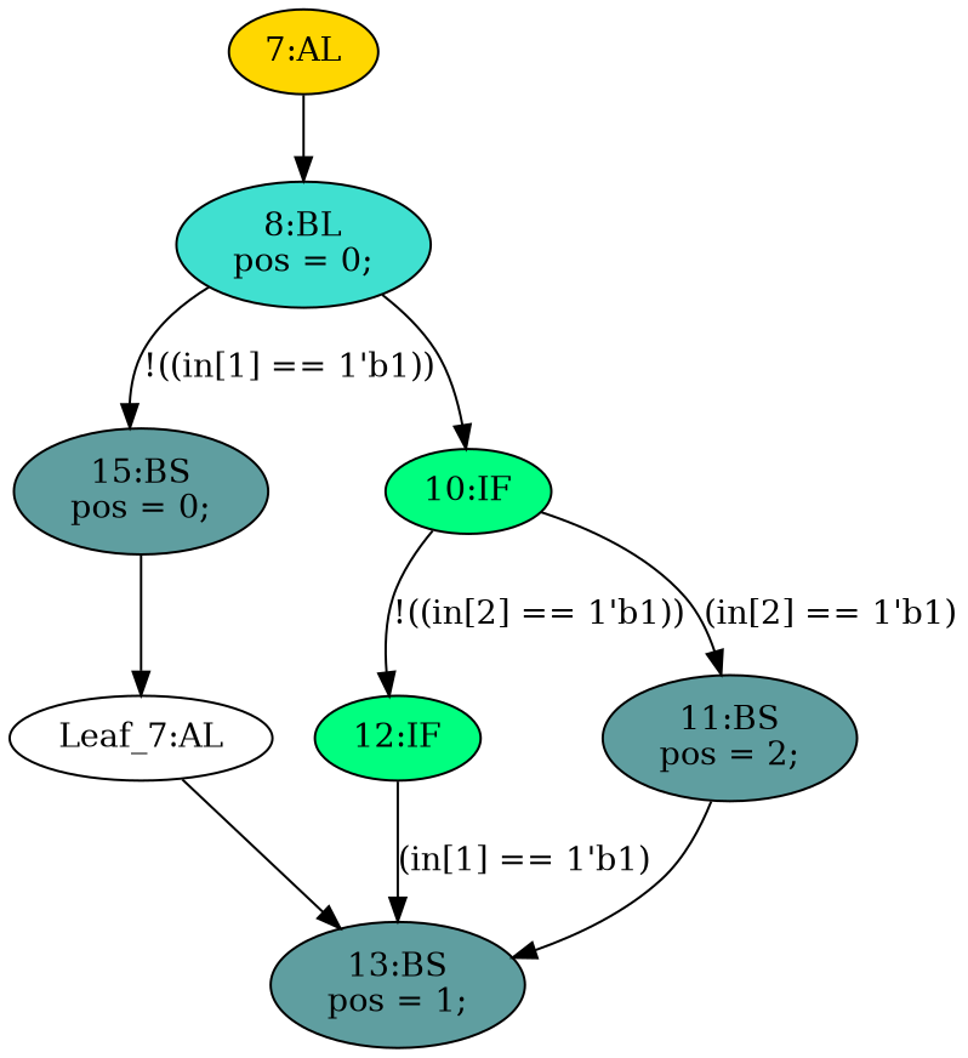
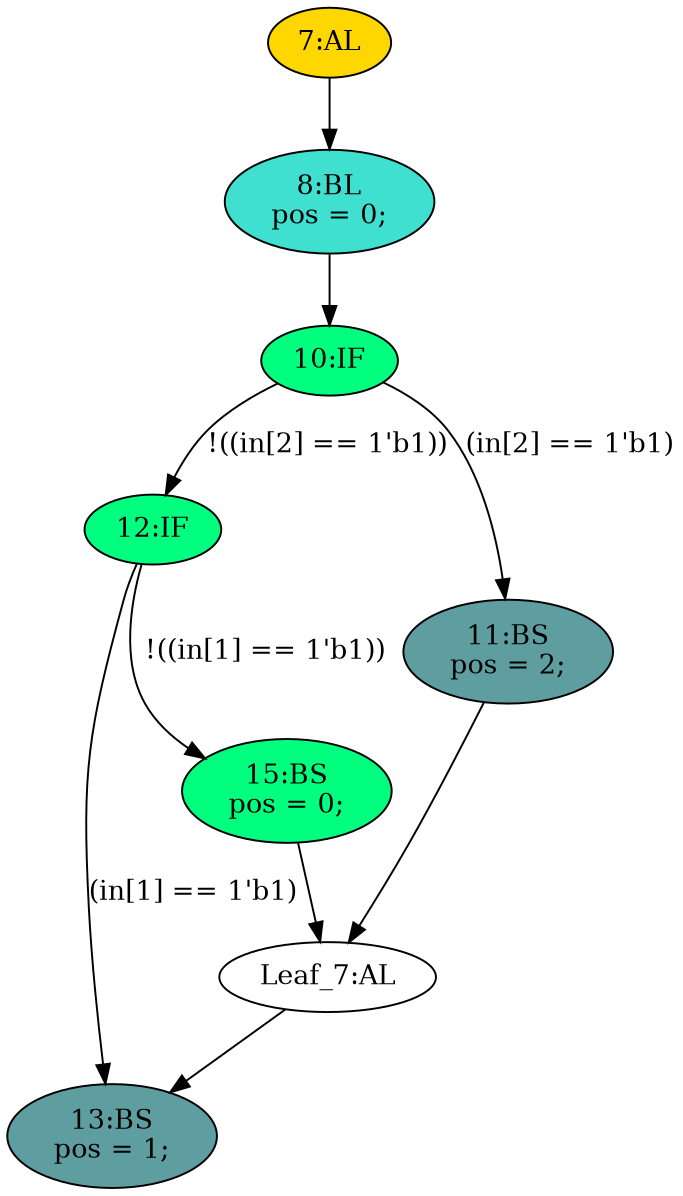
  strict digraph {
    node [fillcolor=cadetblue statements="[]" style=filled typ=BlockingSubstitution]
    edge [cond="[]" lineno=None]
    n1 [def_var="['pos']" label="Leaf_7:AL" fillcolor="" statements="" style="" typ=""]
    n2 [ast="<pyverilog.vparser.ast.BlockingSubstitution object at 0x7f8b514f37d0>" label="13:BS\npos = 1;" statements="[<pyverilog.vparser.ast.BlockingSubstitution object at 0x7f8b514f37d0>]"]
    n3 [ast="<pyverilog.vparser.ast.IfStatement object at 0x7f8b514f34d0>" fillcolor=springgreen label="12:IF" typ=IfStatement]
-   n4 [ast="<pyverilog.vparser.ast.BlockingSubstitution object at 0x7f8b514f3610>" label="15:BS\npos = 0;" statements="[<pyverilog.vparser.ast.BlockingSubstitution object at 0x7f8b514f3610>]"]
+   n4 [ast="<pyverilog.vparser.ast.BlockingSubstitution object at 0x7f8b514f3610>" fillcolor=springgreen label="15:BS\npos = 0;" statements="[<pyverilog.vparser.ast.BlockingSubstitution object at 0x7f8b514f3610>]"]
    n5 [ast="<pyverilog.vparser.ast.IfStatement object at 0x7f8b514f3ad0>" fillcolor=springgreen label="10:IF" typ=IfStatement]
    n6 [ast="<pyverilog.vparser.ast.BlockingSubstitution object at 0x7f8b514f3b10>" label="11:BS\npos = 2;" statements="[<pyverilog.vparser.ast.BlockingSubstitution object at 0x7f8b514f3b10>]"]
    n7 [ast="<pyverilog.vparser.ast.Block object at 0x7f8b514f3ed0>" fillcolor=turquoise label="8:BL\npos = 0;" statements="[<pyverilog.vparser.ast.BlockingSubstitution object at 0x7f8b514f3d90>]" typ=Block]
    n8 [ast="<pyverilog.vparser.ast.Always object at 0x7f8b514f3fd0>" clk_sens=False fillcolor=gold label="7:AL" sens="[]" typ=Always use_var="['in']"]
    n1 -> n2
    n3 -> n2 [cond="['in']" label="(in[1] == 1'b1)" lineno=12]
-   n7 -> n4 [cond="['in']" label="!((in[1] == 1'b1))" lineno=12]
+   n3 -> n4 [cond="['in']" label="!((in[1] == 1'b1))" lineno=12]
    n4 -> n1
    n5 -> n3 [cond="['in']" label="!((in[2] == 1'b1))" lineno=10]
    n5 -> n6 [cond="['in']" label="(in[2] == 1'b1)" lineno=10]
-   n6 -> n2
+   n6 -> n1
    n7 -> n5
    n8 -> n7
  }
